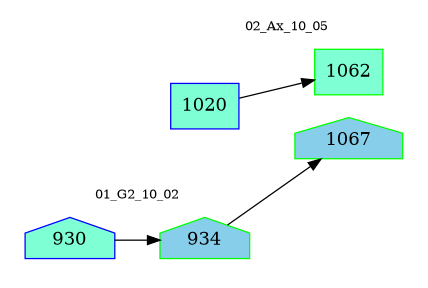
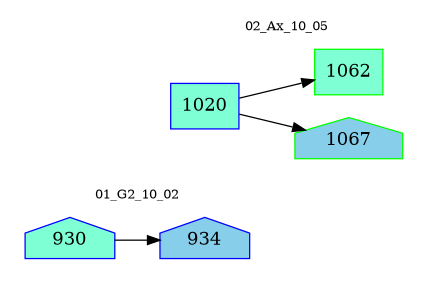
  digraph {
    rankdir=LR
    node [color=green fillcolor=aquamarine shape=house style=filled]
    edge [color=black]
    n1 [color=blue label=1020 shape=box]
    n2 [fillcolor=skyblue label=1067]
    n3 [label=1062 shape=box]
    n4 [color=blue label=930]
-   n5 [fillcolor=skyblue label=934]
+   n5 [color=blue fillcolor=skyblue label=934]
    subgraph cluster_1 {
      color=white
      fontsize=10
      label="02_Ax_10_05"
      n1
      n2
      n3
    }
    subgraph cluster_2 {
      color=white
      fontsize=10
      label="01_G2_10_02"
      n4
      n5
    }
-   n5 -> n2
+   n1 -> n2
    n1 -> n3
    n4 -> n5
  }
